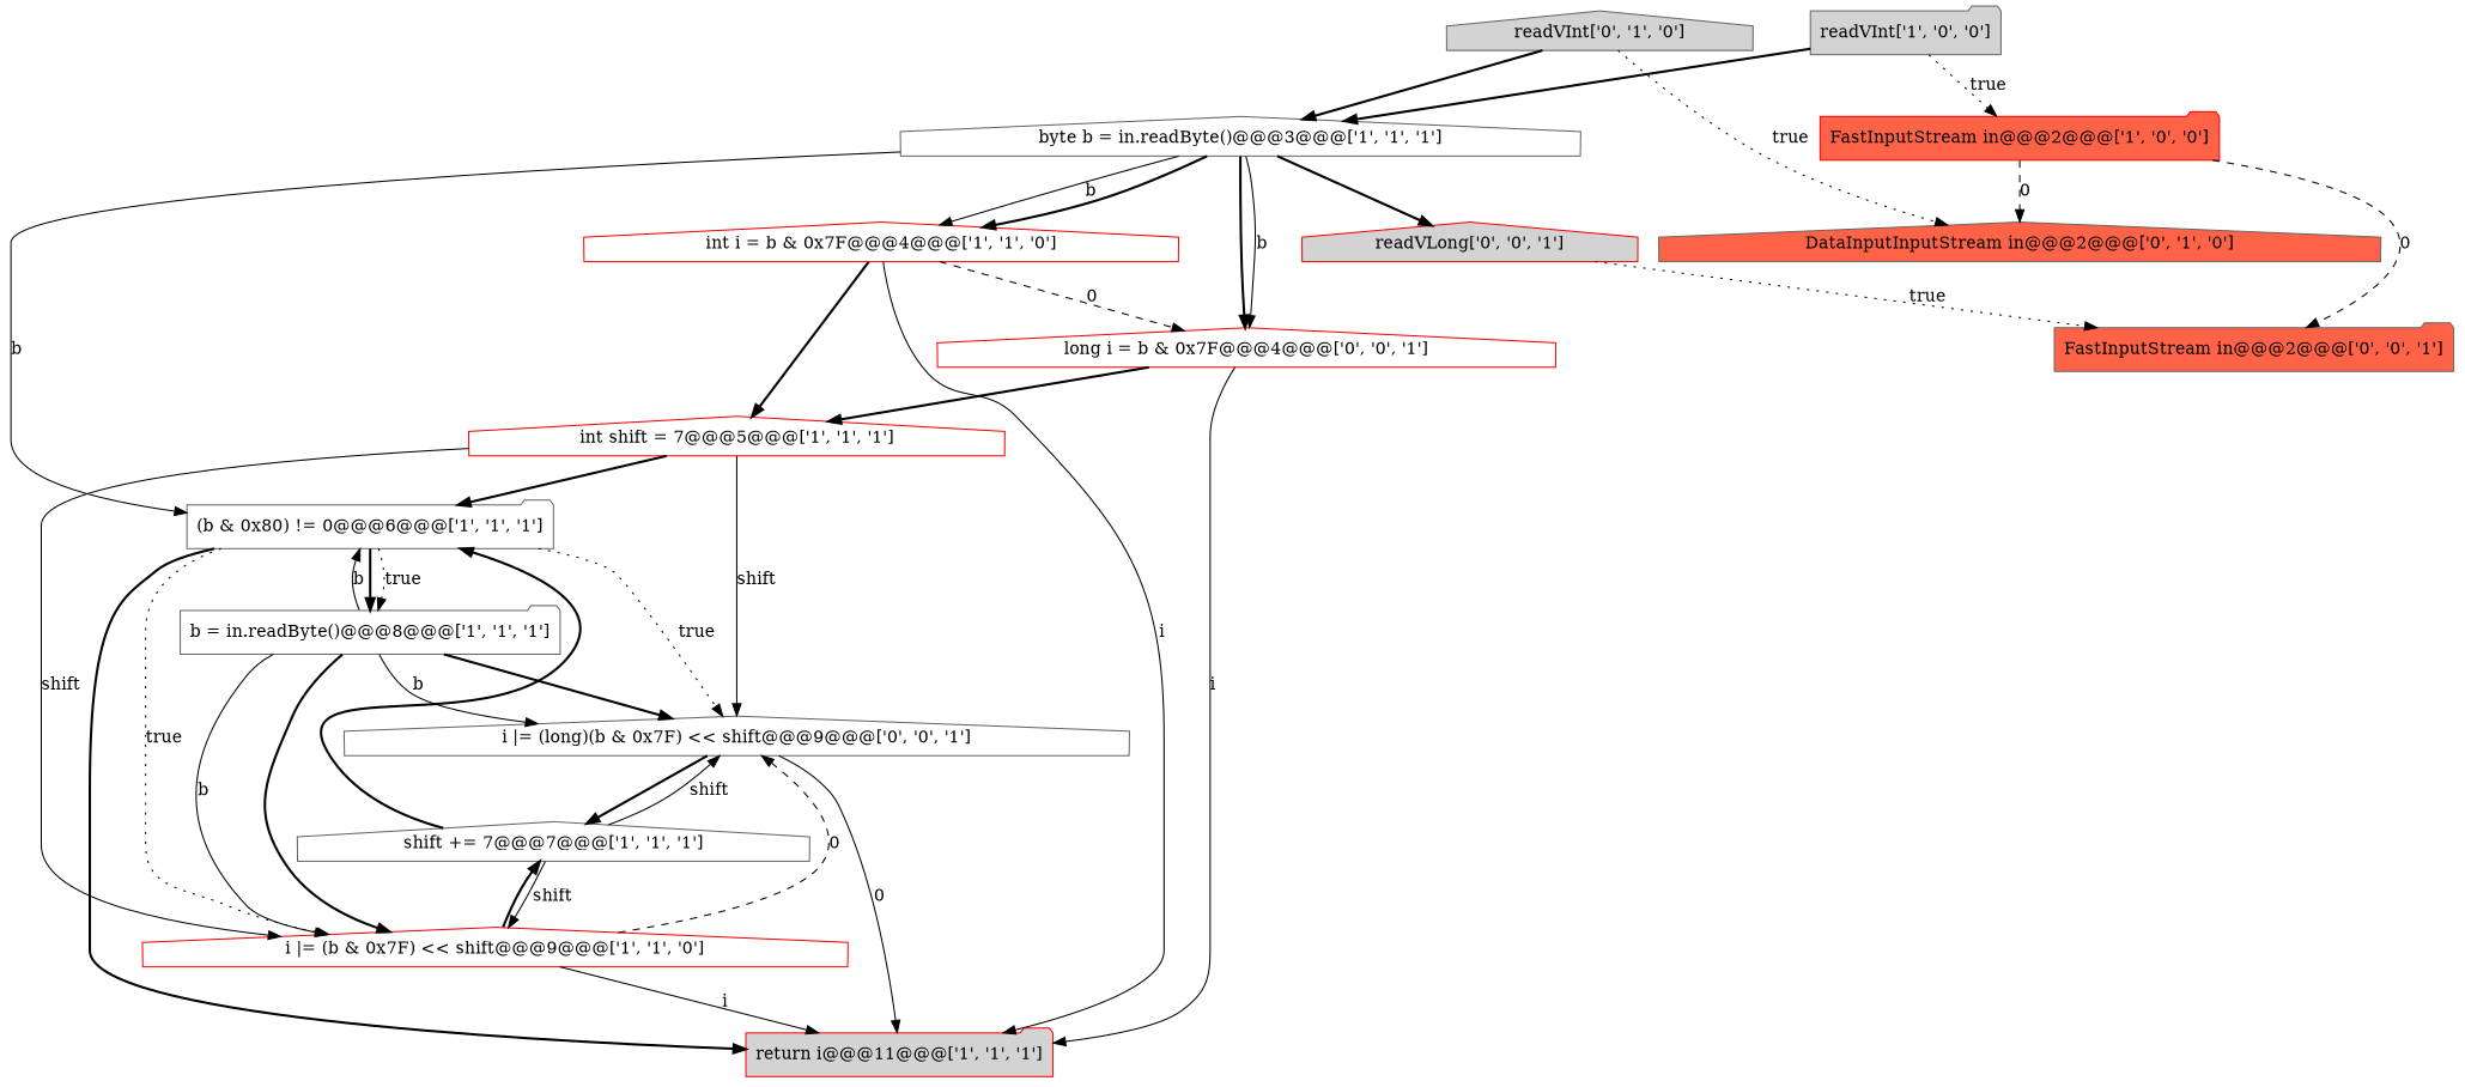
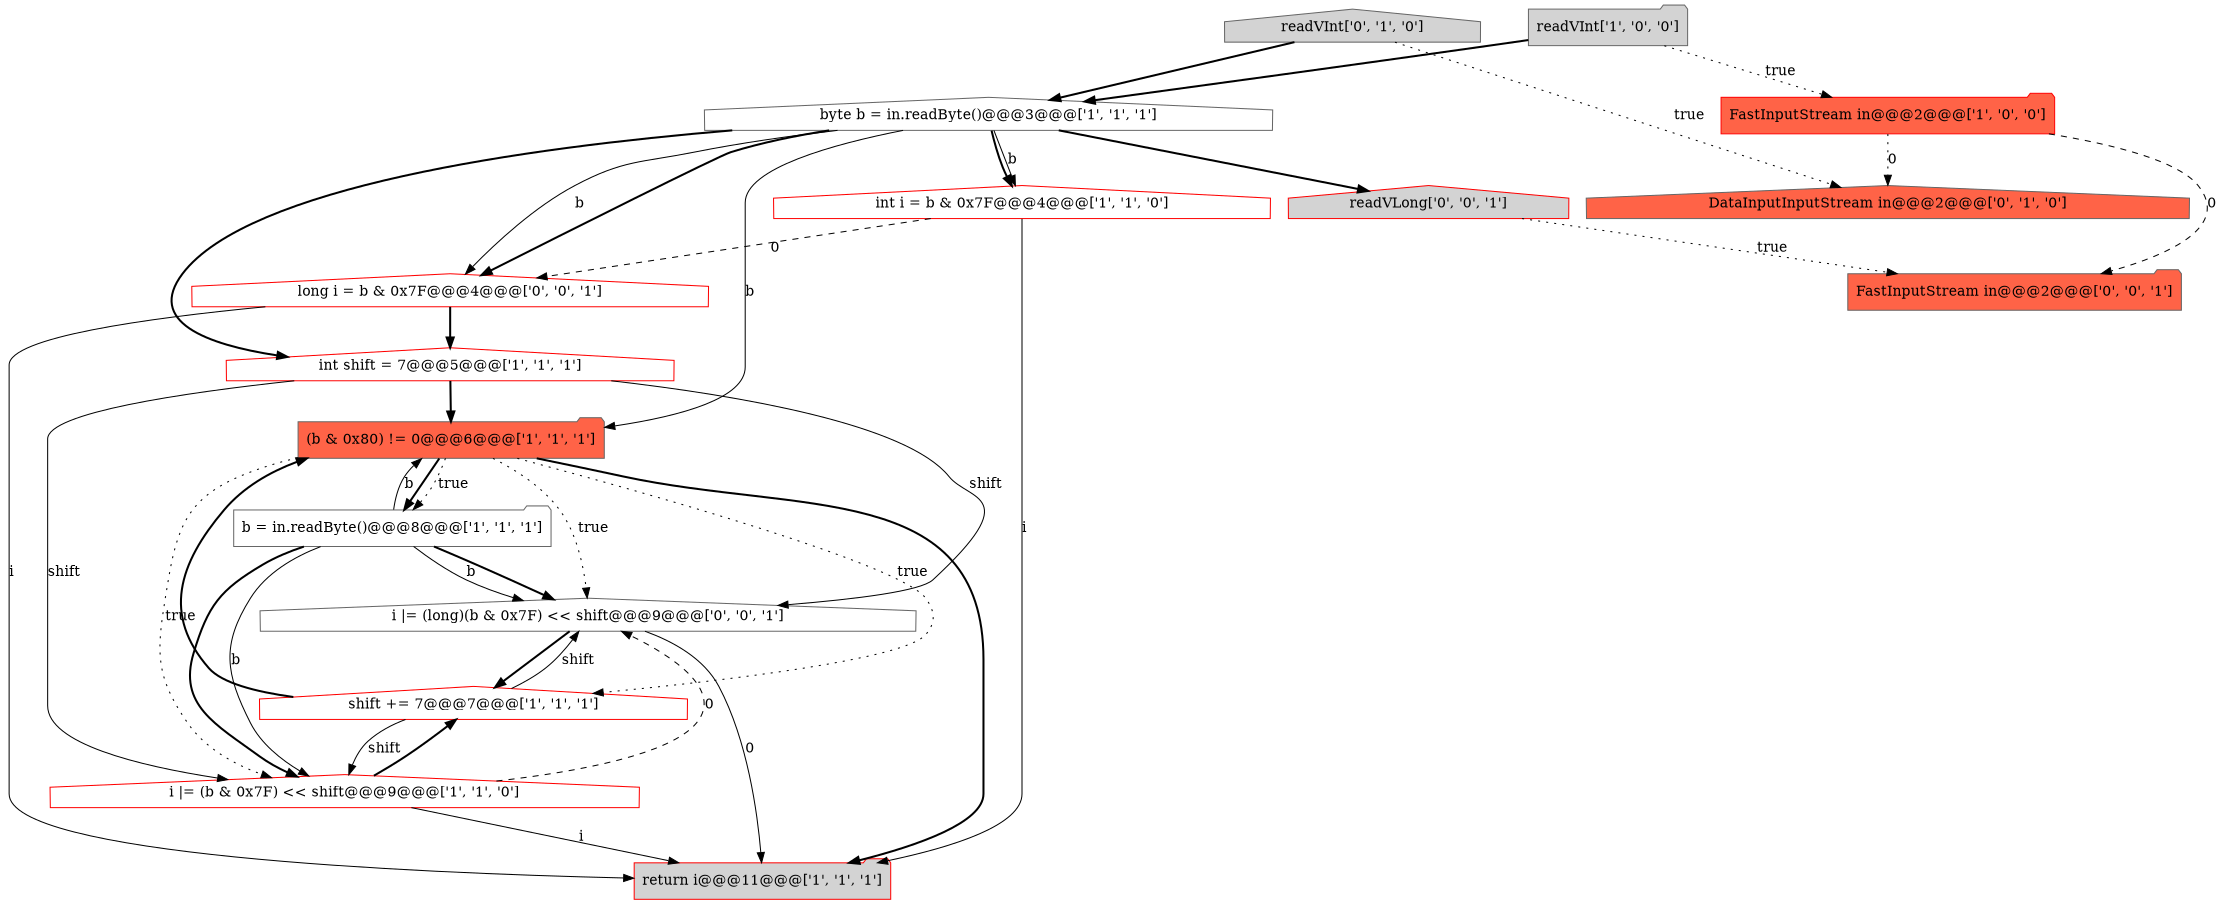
  digraph {
    node [color=gray40 fillcolor=white shape=house style=filled]
    edge [style=bold]
    n1 [fillcolor=lightgray label="readVInt['0', '1', '0']"]
    n2 [fillcolor=tomato label="DataInputInputStream in@@@2@@@['0', '1', '0']"]
    n3 [label="byte b = in.readByte()@@@3@@@['1', '1', '1']"]
-   n4 [label="(b & 0x80) != 0@@@6@@@['1', '1', '1']" shape=folder]
+   n4 [fillcolor=tomato label="(b & 0x80) != 0@@@6@@@['1', '1', '1']" shape=folder]
    n5 [color=red label="int i = b & 0x7F@@@4@@@['1', '1', '0']"]
    n6 [color=red label="long i = b & 0x7F@@@4@@@['0', '0', '1']"]
    n7 [color=red fillcolor=lightgray label="readVLong['0', '0', '1']"]
    n8 [color=red fillcolor=lightgray label="return i@@@11@@@['1', '1', '1']" shape=folder]
    n9 [label="b = in.readByte()@@@8@@@['1', '1', '1']" shape=folder]
    n10 [color=red label="i |= (b & 0x7F) << shift@@@9@@@['1', '1', '0']"]
    n11 [label="i |= (long)(b & 0x7F) << shift@@@9@@@['0', '0', '1']"]
-   n12 [label="shift += 7@@@7@@@['1', '1', '1']"]
+   n12 [color=red label="shift += 7@@@7@@@['1', '1', '1']"]
    n13 [color=red label="int shift = 7@@@5@@@['1', '1', '1']"]
    n14 [color=red fillcolor=tomato label="FastInputStream in@@@2@@@['1', '0', '0']" shape=folder]
    n15 [fillcolor=tomato label="FastInputStream in@@@2@@@['0', '0', '1']" shape=folder]
    n16 [fillcolor=lightgray label="readVInt['1', '0', '0']" shape=folder]
    n1 -> n2 [label=true style=dotted]
    n1 -> n3
    n3 -> n4 [label=b style=solid]
    n3 -> n5 [label=b style=solid]
    n3 -> n5
    n3 -> n6
    n3 -> n6 [label=b style=solid]
    n3 -> n7
    n4 -> n8
    n4 -> n9
    n4 -> n9 [label=true style=dotted]
    n4 -> n10 [label=true style=dotted]
    n4 -> n11 [label=true style=dotted]
+   n4 -> n12 [label=true style=dotted]
    n5 -> n6 [label=0 style=dashed]
    n5 -> n8 [label=i style=solid]
-   n5 -> n13
+   n3 -> n13
    n6 -> n8 [label=i style=solid]
    n6 -> n13
    n7 -> n15 [label=true style=dotted]
    n9 -> n4 [label=b style=solid]
    n9 -> n10 [label=b style=solid]
    n9 -> n10
    n9 -> n11 [label=b style=solid]
    n9 -> n11
    n10 -> n8 [label=i style=solid]
    n10 -> n11 [label=0 style=dashed]
    n10 -> n12
    n11 -> n8 [label=0 style=solid]
    n11 -> n12
    n12 -> n4
    n12 -> n10 [label=shift style=solid]
    n12 -> n11 [label=shift style=solid]
    n13 -> n4
    n13 -> n10 [label=shift style=solid]
    n13 -> n11 [label=shift style=solid]
-   n14 -> n2 [label=0 style=dashed]
+   n14 -> n2 [label=0 style=dotted]
    n14 -> n15 [label=0 style=dashed]
    n16 -> n3
    n16 -> n14 [label=true style=dotted]
  }
